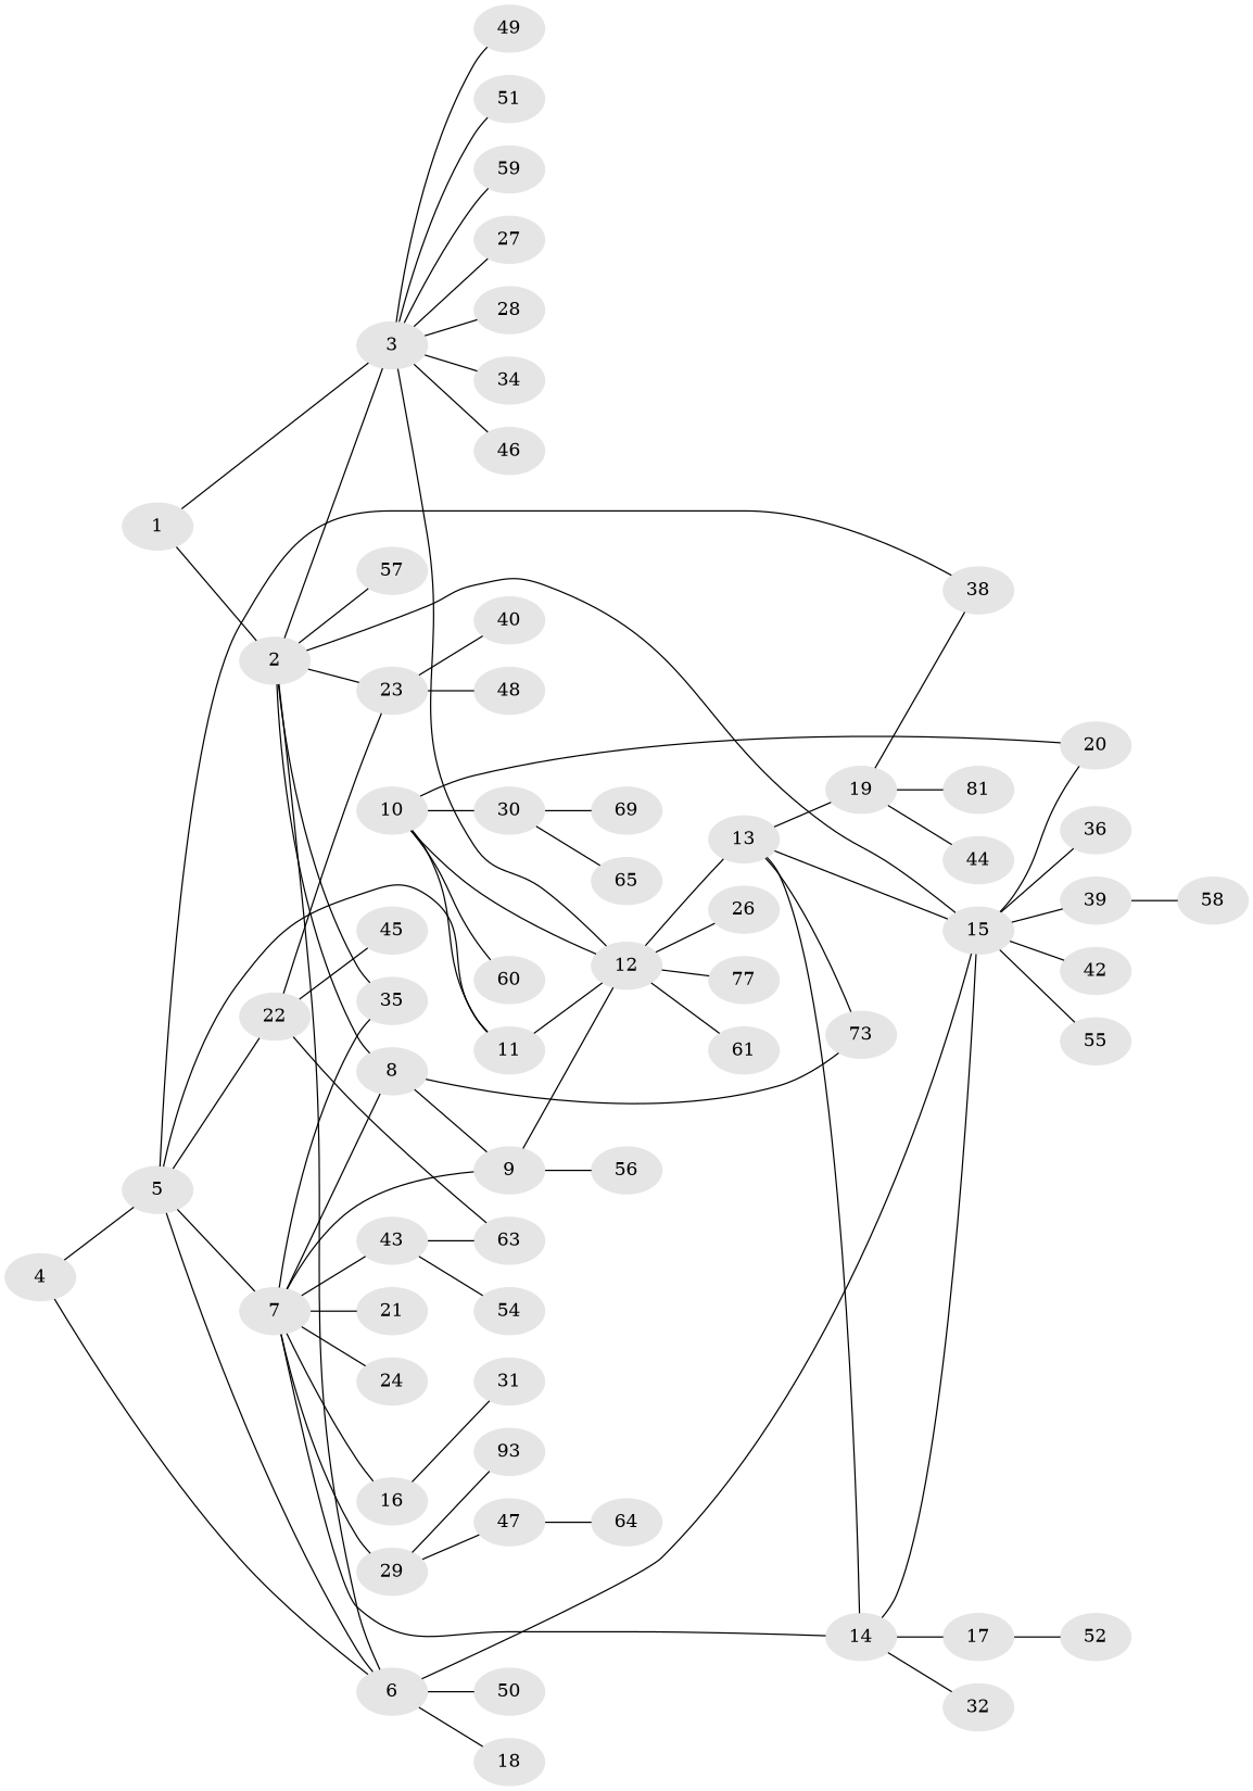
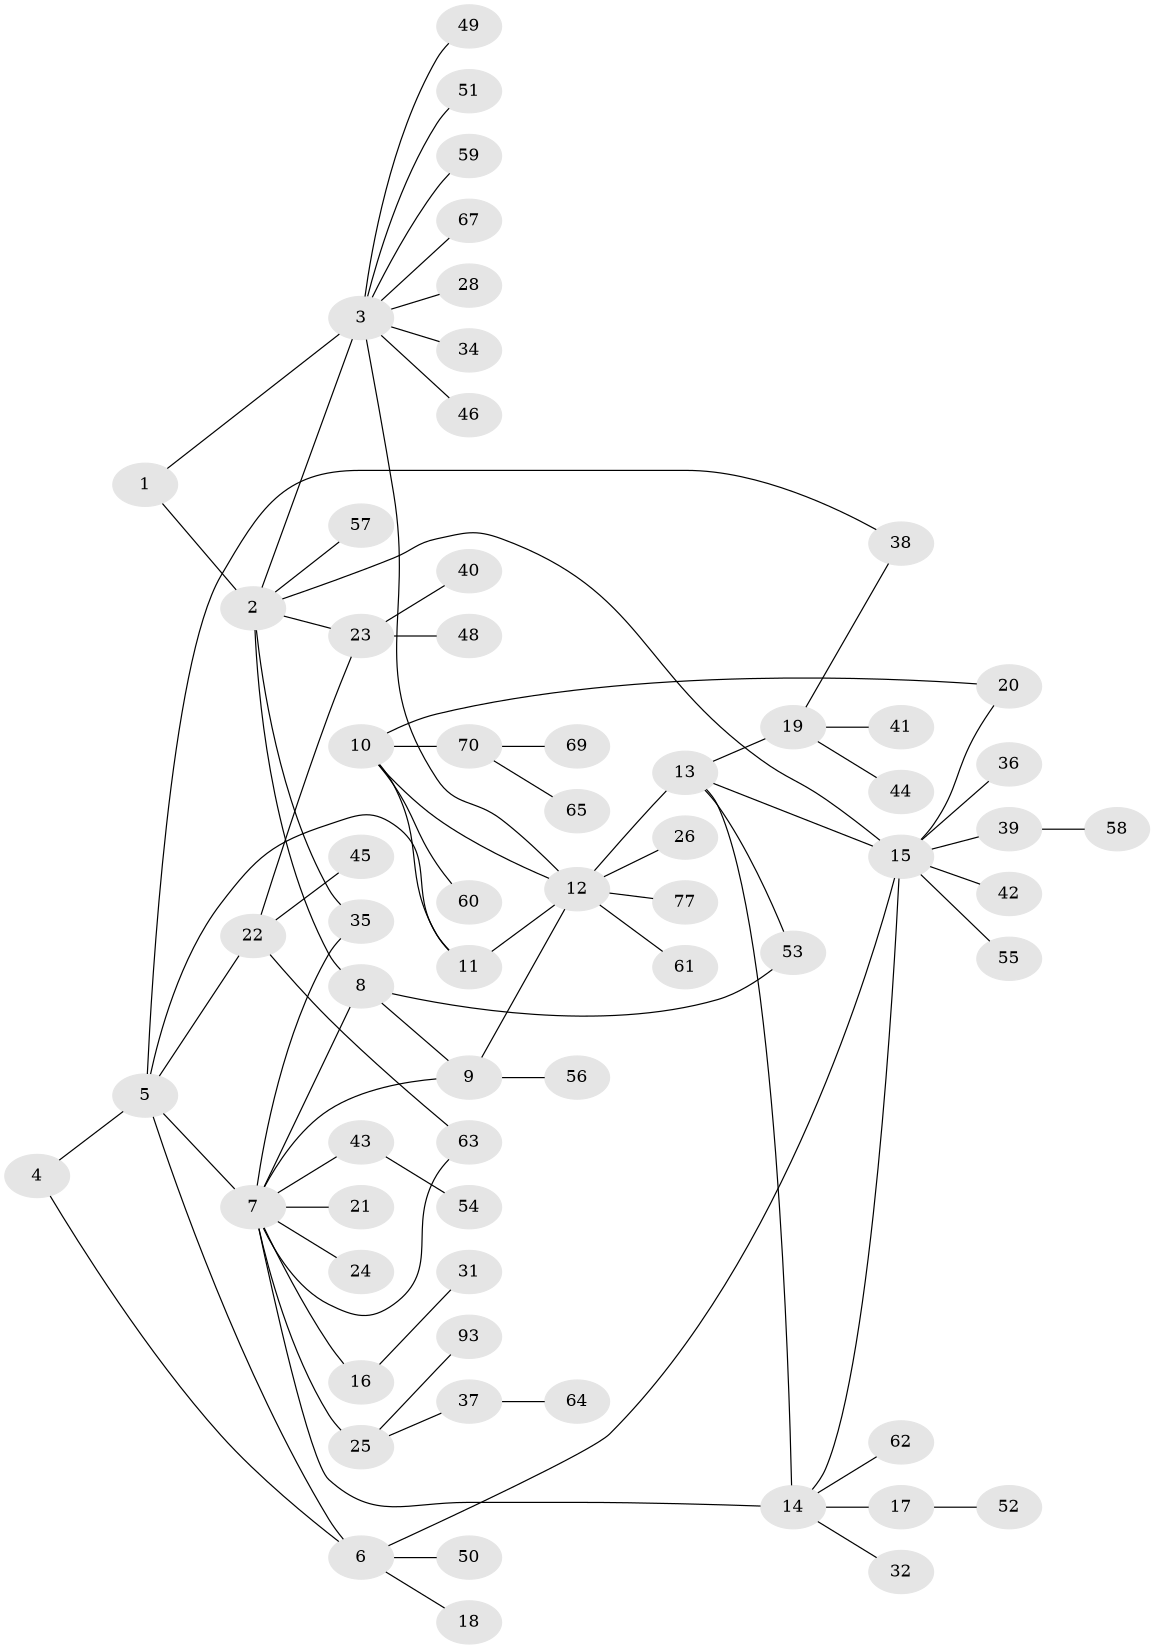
  graph {
    rankdir=LR
    node [color=gray90 style=filled]
    1
    2
    3
    6
    8
    15
    23
    35
    57
    12
-   27
+   27 [label=67]
    28
    34
    46
    49
    51
    59
    18
    50
    9
-   53 [label=73]
+   53
    20
    36
    39
    42
    55
    40
    48
    13
    26
    n31 [label=77]
    61
    4
    5
    7
    11
    22
    38
    14
    16
    21
    24
-   25 [label=29]
+   25
    43
    63
    45
    56
    17
    32
+   62
    31
    n52 [label=93]
-   47
+   47 [label=37]
    54
    10
    60
-   30
+   30 [label=70]
    65
    n59 [label=69]
    19
-   41 [label=81]
+   41
    44
    52
    58
    64
    1 -- 2
    1 -- 3
    2 -- 3
-   2 -- 6
    2 -- 8
    2 -- 15
    2 -- 23
    2 -- 35
    2 -- 57
    3 -- 12
    3 -- 27
    3 -- 28
    3 -- 34
    3 -- 46
    3 -- 49
    3 -- 51
    3 -- 59
    6 -- 15
    6 -- 18
    6 -- 50
    8 -- 9
    8 -- 53
    15 -- 20
    15 -- 36
    15 -- 39
    15 -- 42
    15 -- 55
    23 -- 40
    23 -- 48
    12 -- 13
    12 -- 26
    12 -- n31
    12 -- 61
    9 -- 12
    9 -- 56
    39 -- 58
    13 -- 15
    13 -- 53
    13 -- 14
    13 -- 19
    4 -- 6
    4 -- 5
    5 -- 6
    5 -- 7
    5 -- 11
    5 -- 22
    5 -- 38
    7 -- 8
    7 -- 35
    7 -- 9
    7 -- 14
    7 -- 16
    7 -- 21
    7 -- 24
    7 -- 25
    7 -- 43
-   43 -- 63
+   7 -- 63
    11 -- 12
    22 -- 23
    22 -- 63
    22 -- 45
    14 -- 15
    14 -- 17
    14 -- 32
+   14 -- 62
    16 -- 31
    25 -- n52
    25 -- 47
    43 -- 54
    17 -- 52
    47 -- 64
    10 -- 12
    10 -- 20
    10 -- 11
    10 -- 60
    10 -- 30
    30 -- 65
    30 -- n59
    19 -- 38
    19 -- 41
    19 -- 44
  }
